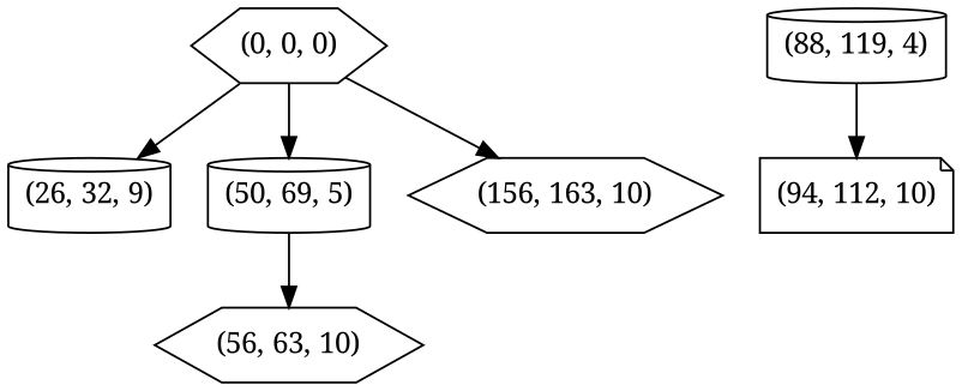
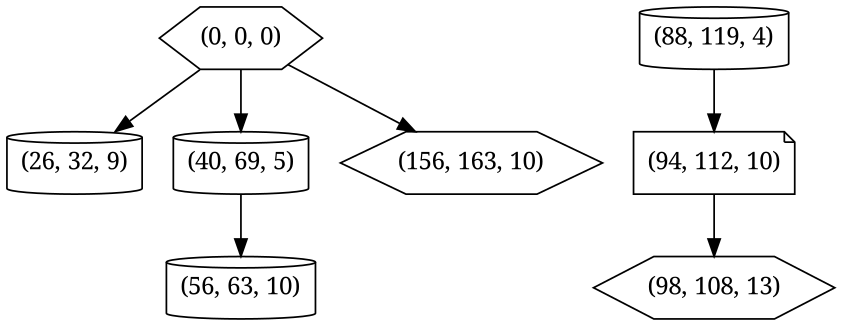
  digraph {
    fontname="Noto Serif"
    node [fontname="Noto Serif" shape=hexagon]
    edge [fontname="Noto Serif"]
    "(26, 32, 9)" [shape=cylinder]
    "(0, 0, 0)"
-   "(50, 69, 5)" [shape=cylinder]
+   "(50, 69, 5)" [shape=cylinder label="(40, 69, 5)"]
    "(156, 163, 10)"
-   "(56, 63, 10)"
+   "(56, 63, 10)" [shape=cylinder]
    "(88, 119, 4)" [shape=cylinder]
    "(94, 112, 10)" [shape=note]
+   "(98, 108, 13)"
    "(0, 0, 0)" -> "(26, 32, 9)"
    "(0, 0, 0)" -> "(50, 69, 5)"
    "(0, 0, 0)" -> "(156, 163, 10)"
    "(50, 69, 5)" -> "(56, 63, 10)"
    "(88, 119, 4)" -> "(94, 112, 10)"
+   "(94, 112, 10)" -> "(98, 108, 13)"
  }
